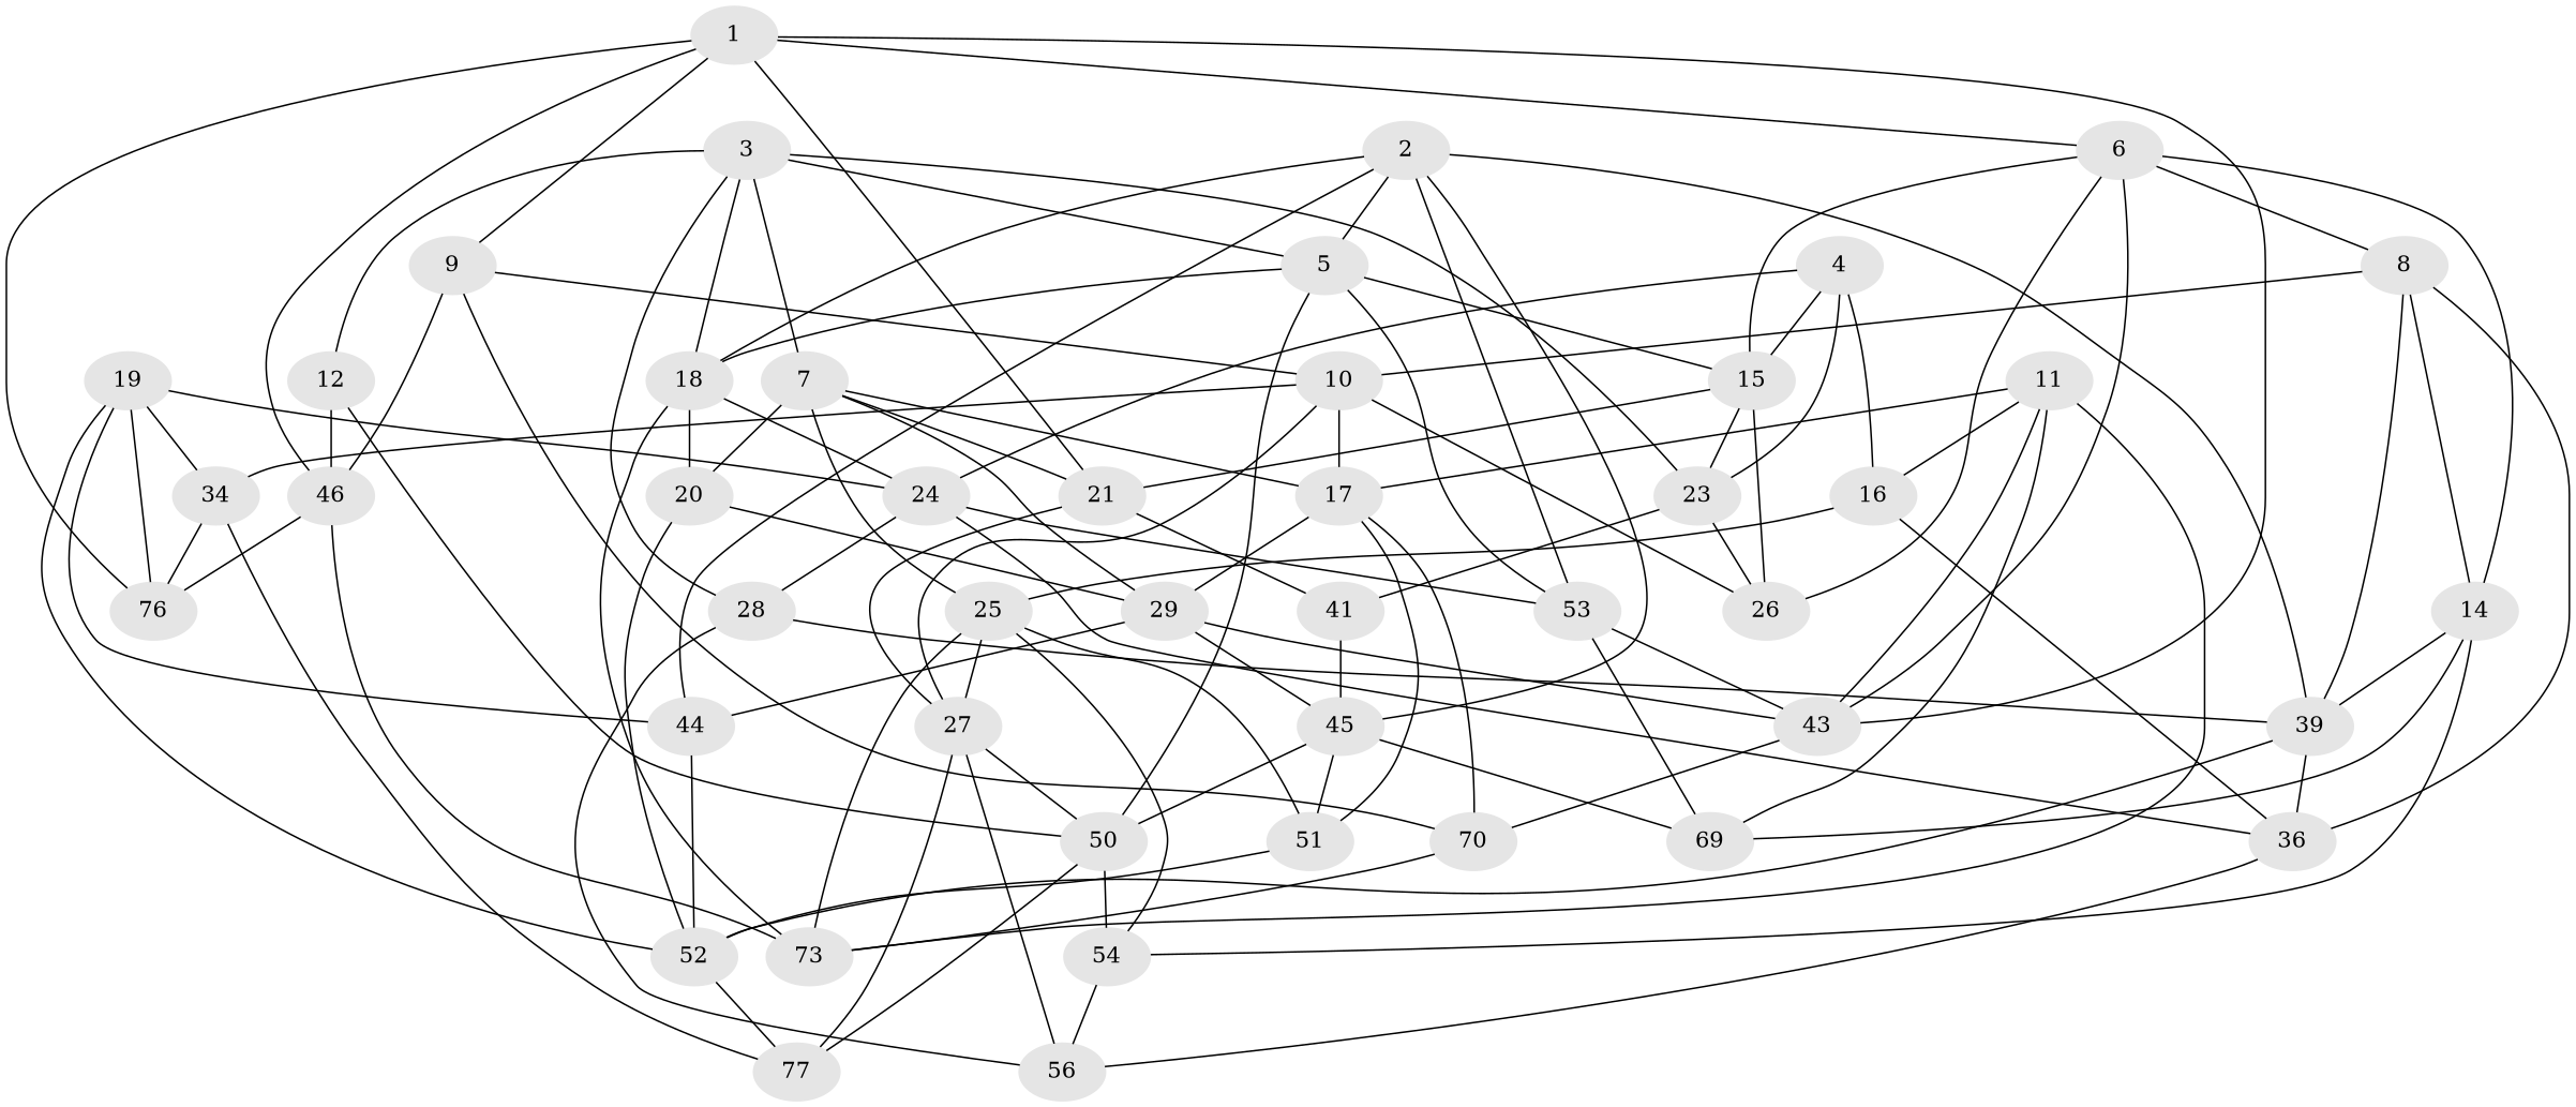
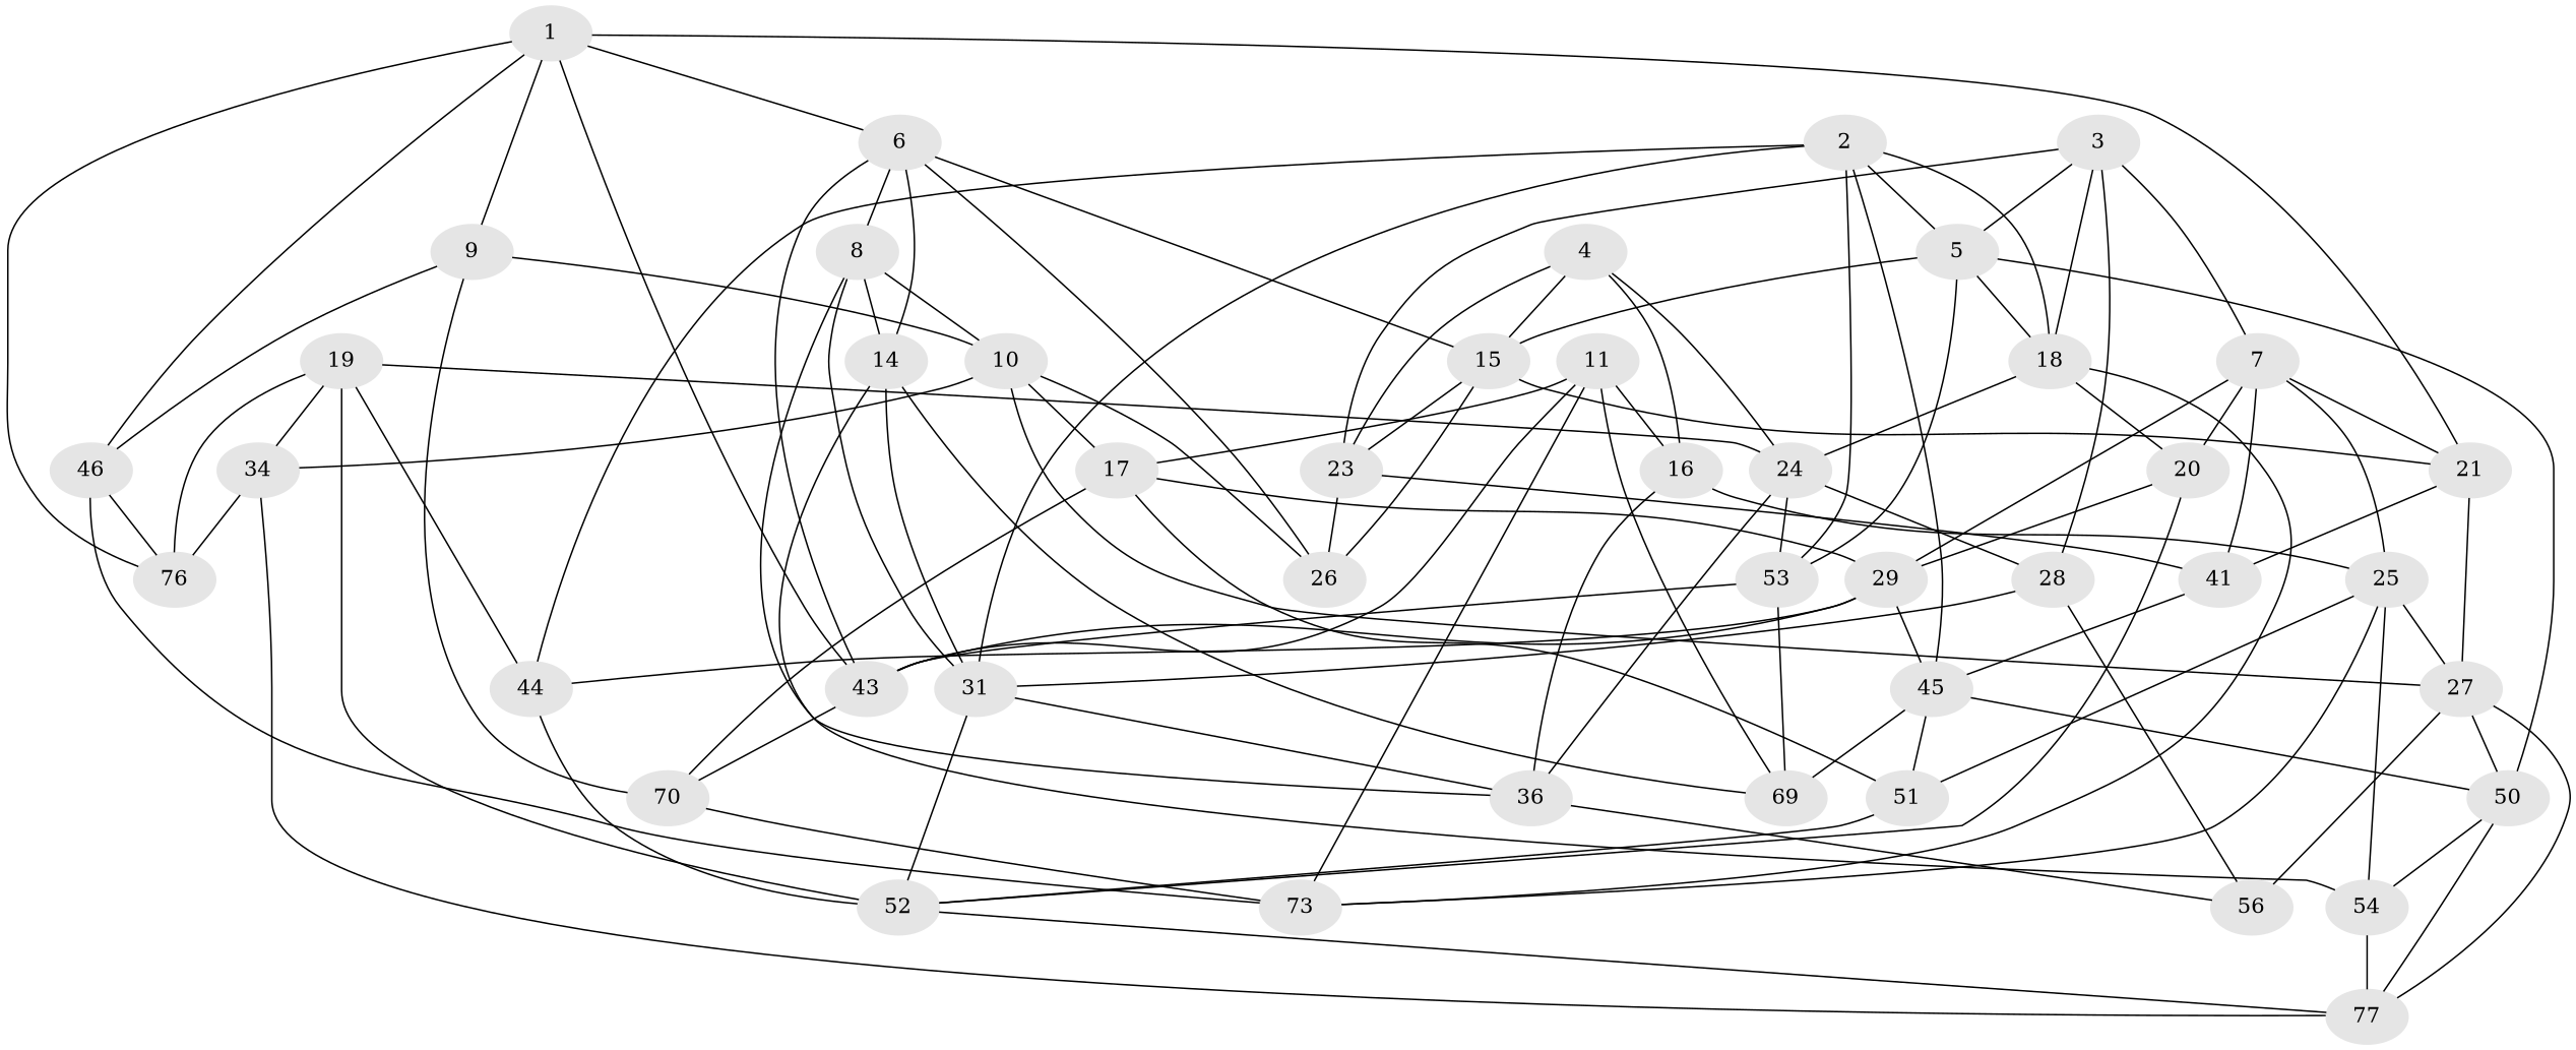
  graph {
    node [color=gray90 style=filled]
    1 [super="+35"]
    6 [super="+64"]
    9
    21 [super="+63"]
    43 [super="+71"]
    46 [super="+68"]
    n7 [label=76]
    15 [super="+75"]
    8 [super="+74"]
    14 [super="+49"]
    26
    10 [super="+38"]
    70
    27 [super="+40"]
    41
    73 [super="+76"]
    2 [super="+39"]
    5 [super="+48"]
    18 [super="+42"]
-   31 [super="+55" label=39]
+   31 [super="+55"]
    44
    45 [super="+47"]
    53
    50 [super="+58"]
    24 [super="+30"]
    20
    36 [super="+62"]
    52 [super="+57"]
    69
    51
    3 [super="+32"]
    7 [super="+22"]
-   12
    23 [super="+61"]
    28 [super="+59"]
    17 [super="+65"]
    25 [super="+60"]
    29 [super="+33"]
    56
    4
    16 [super="+72"]
    54
    77
    34
    11 [super="+13"]
    19 [super="+67"]
    1 -- 6
    1 -- 9
    1 -- 21
    1 -- 43
    1 -- 46
    1 -- n7
    6 -- 43
    6 -- 15
    6 -- 8
    6 -- 14
    6 -- 26
    9 -- 46
    9 -- 10
    9 -- 70
    21 -- 27
    21 -- 41
    43 -- 70
    46 -- n7
    46 -- 73 [weight=2]
    15 -- 21
    15 -- 26
    15 -- 23
    8 -- 14 [weight=2]
    8 -- 10
    8 -- 31
    8 -- 36
    14 -- 31
    14 -- 69
    14 -- 54
    10 -- 26
    10 -- 27
    10 -- 17
    10 -- 34
    70 -- 73
    27 -- 50
    27 -- 56
    27 -- 77
    41 -- 45
    2 -- 5
    2 -- 18
    2 -- 31
    2 -- 44
    2 -- 45
    2 -- 53
    5 -- 15
    5 -- 18
    5 -- 53
    5 -- 50
    18 -- 73
    18 -- 24
    18 -- 20
    31 -- 36
    31 -- 52
    44 -- 52
    45 -- 50
    45 -- 69
    45 -- 51
    53 -- 43
    53 -- 69
    50 -- 54
    50 -- 77
    24 -- 53
    24 -- 36
    24 -- 28
    20 -- 52
    20 -- 29
    36 -- 56
    52 -- 77
    51 -- 52
    3 -- 5
    3 -- 18
    3 -- 7
-   3 -- 12
    3 -- 23
    3 -- 28
    7 -- 21
    7 -- 20
-   7 -- 17
+   7 -- 41
    7 -- 25
    7 -- 29
-   12 -- 46
-   12 -- 50
    23 -- 26
    23 -- 41 [weight=2]
    28 -- 31
    28 -- 56
    17 -- 70
    17 -- 51
    17 -- 29
    25 -- 27
    25 -- 73
    25 -- 51
    25 -- 54
    29 -- 43
    29 -- 44
    29 -- 45
    4 -- 15
    4 -- 24
    4 -- 23
    4 -- 16
    16 -- 36 [weight=2]
    16 -- 25
-   54 -- 56
+   54 -- 77
    34 -- n7
    34 -- 77
    11 -- 43
    11 -- 73
    11 -- 69
    11 -- 17
    11 -- 16 [weight=2]
    19 -- n7
    19 -- 44
    19 -- 24
    19 -- 52
    19 -- 34
  }
